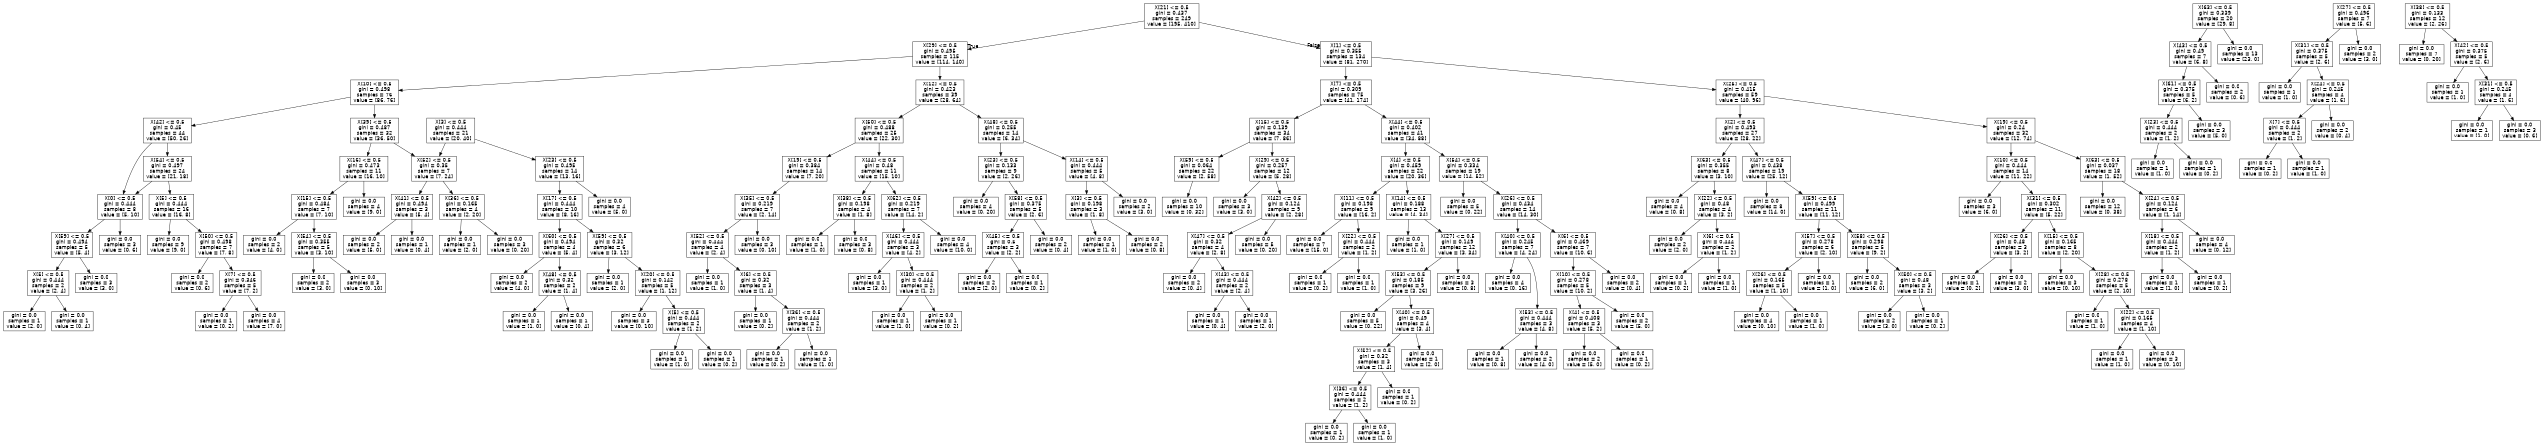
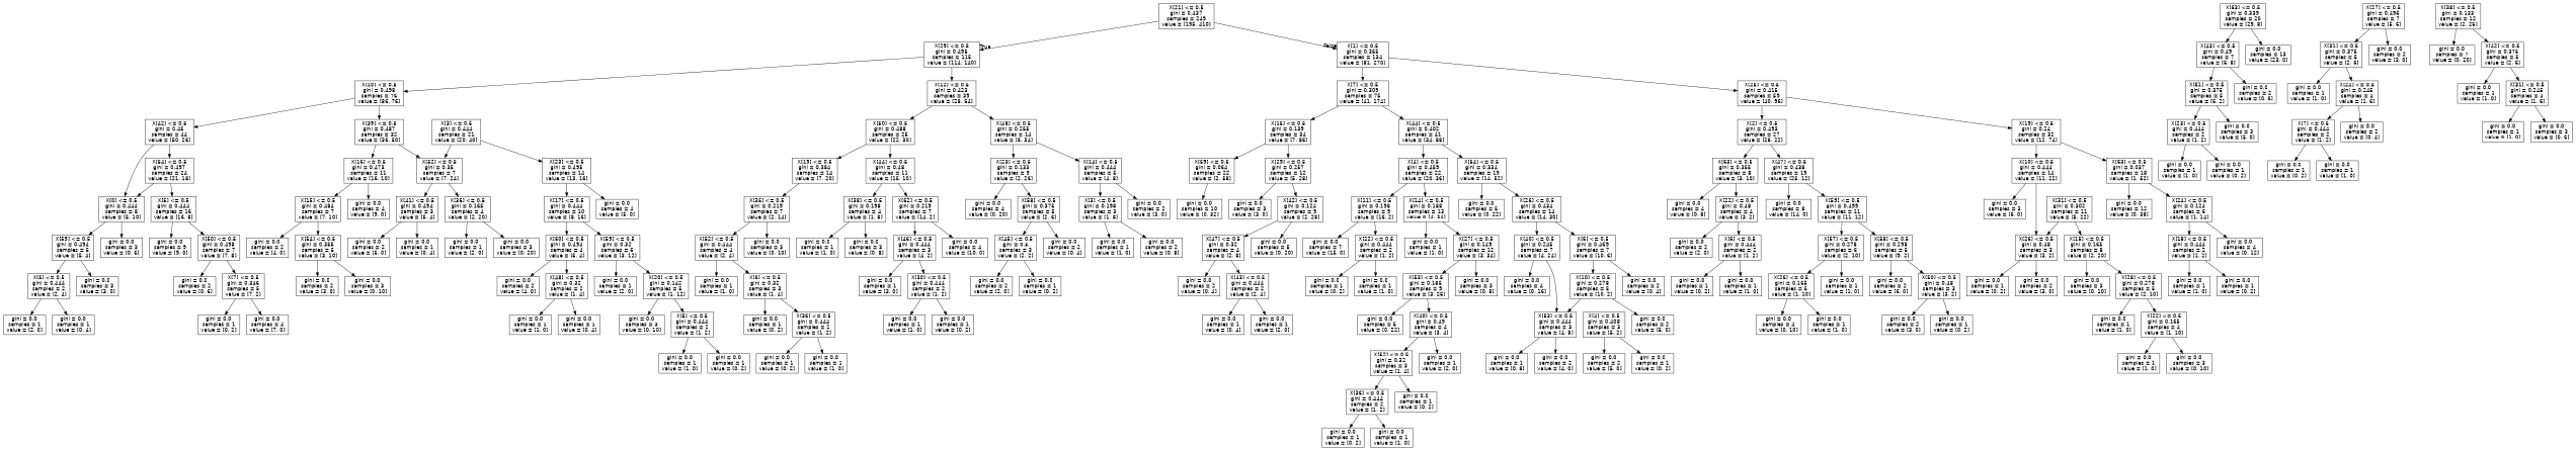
  digraph {
    node [fontname=helvetica shape=box]
    edge [fontname=helvetica]
    n1 [label="X[21] <= 0.5\ngini = 0.437\nsamples = 249\nvalue = [195, 410]"]
    n2 [label="X[29] <= 0.5\ngini = 0.495\nsamples = 115\nvalue = [114, 140]"]
    n3 [label="X[1] <= 0.5\ngini = 0.355\nsamples = 134\nvalue = [81, 270]"]
    n4 [label="X[10] <= 0.5\ngini = 0.498\nsamples = 76\nvalue = [86, 76]"]
    n5 [label="X[12] <= 0.5\ngini = 0.423\nsamples = 39\nvalue = [28, 64]"]
    n6 [label="X[7] <= 0.5\ngini = 0.309\nsamples = 75\nvalue = [41, 174]"]
    n7 [label="X[25] <= 0.5\ngini = 0.415\nsamples = 59\nvalue = [40, 96]"]
    n8 [label="X[42] <= 0.5\ngini = 0.45\nsamples = 44\nvalue = [50, 26]"]
    n9 [label="X[39] <= 0.5\ngini = 0.487\nsamples = 32\nvalue = [36, 50]"]
    n10 [label="X[50] <= 0.5\ngini = 0.488\nsamples = 25\nvalue = [22, 30]"]
    n11 [label="X[48] <= 0.5\ngini = 0.255\nsamples = 14\nvalue = [6, 34]"]
    n12 [label="X[54] <= 0.5\ngini = 0.497\nsamples = 24\nvalue = [21, 18]"]
    n13 [label="X[0] <= 0.5\ngini = 0.444\nsamples = 8\nvalue = [5, 10]"]
    n14 [label="X[16] <= 0.5\ngini = 0.473\nsamples = 11\nvalue = [16, 10]"]
    n15 [label="X[52] <= 0.5\ngini = 0.35\nsamples = 7\nvalue = [7, 24]"]
    n16 [label="X[63] <= 0.5\ngini = 0.339\nsamples = 20\nvalue = [29, 8]"]
    n17 [label="X[43] <= 0.5\ngini = 0.49\nsamples = 7\nvalue = [6, 8]"]
    n18 [label="gini = 0.0\nsamples = 13\nvalue = [23, 0]"]
    n19 [label="X[5] <= 0.5\ngini = 0.444\nsamples = 16\nvalue = [16, 8]"]
    n20 [label="X[61] <= 0.5\ngini = 0.375\nsamples = 5\nvalue = [6, 2]"]
    n21 [label="gini = 0.0\nsamples = 2\nvalue = [0, 6]"]
    n22 [label="X[23] <= 0.5\ngini = 0.444\nsamples = 2\nvalue = [1, 2]"]
    n23 [label="gini = 0.0\nsamples = 3\nvalue = [5, 0]"]
    n24 [label="gini = 0.0\nsamples = 1\nvalue = [1, 0]"]
    n25 [label="gini = 0.0\nsamples = 1\nvalue = [0, 2]"]
    n26 [label="X[59] <= 0.5\ngini = 0.494\nsamples = 5\nvalue = [5, 4]"]
    n27 [label="gini = 0.0\nsamples = 3\nvalue = [0, 6]"]
    n28 [label="gini = 0.0\nsamples = 9\nvalue = [9, 0]"]
    n29 [label="X[50] <= 0.5\ngini = 0.498\nsamples = 7\nvalue = [7, 8]"]
    n30 [label="X[5] <= 0.5\ngini = 0.444\nsamples = 2\nvalue = [2, 4]"]
    n31 [label="gini = 0.0\nsamples = 3\nvalue = [3, 0]"]
    n32 [label="gini = 0.0\nsamples = 1\nvalue = [2, 0]"]
    n33 [label="gini = 0.0\nsamples = 1\nvalue = [0, 4]"]
    n34 [label="gini = 0.0\nsamples = 2\nvalue = [0, 6]"]
    n35 [label="X[7] <= 0.5\ngini = 0.346\nsamples = 5\nvalue = [7, 2]"]
    n36 [label="gini = 0.0\nsamples = 1\nvalue = [0, 2]"]
    n37 [label="gini = 0.0\nsamples = 4\nvalue = [7, 0]"]
    n38 [label="X[3] <= 0.5\ngini = 0.444\nsamples = 21\nvalue = [20, 40]"]
    n39 [label="X[23] <= 0.5\ngini = 0.495\nsamples = 14\nvalue = [13, 16]"]
    n40 [label="X[15] <= 0.5\ngini = 0.484\nsamples = 7\nvalue = [7, 10]"]
    n41 [label="gini = 0.0\nsamples = 4\nvalue = [9, 0]"]
    n42 [label="X[17] <= 0.5\ngini = 0.444\nsamples = 10\nvalue = [8, 16]"]
    n43 [label="gini = 0.0\nsamples = 4\nvalue = [5, 0]"]
    n44 [label="X[41] <= 0.5\ngini = 0.494\nsamples = 3\nvalue = [5, 4]"]
    n45 [label="X[36] <= 0.5\ngini = 0.165\nsamples = 4\nvalue = [2, 20]"]
    n46 [label="X[60] <= 0.5\ngini = 0.494\nsamples = 4\nvalue = [5, 4]"]
    n47 [label="X[59] <= 0.5\ngini = 0.32\nsamples = 6\nvalue = [3, 12]"]
    n48 [label="gini = 0.0\nsamples = 2\nvalue = [4, 0]"]
    n49 [label="X[48] <= 0.5\ngini = 0.32\nsamples = 2\nvalue = [1, 4]"]
    n50 [label="gini = 0.0\nsamples = 1\nvalue = [2, 0]"]
    n51 [label="X[20] <= 0.5\ngini = 0.142\nsamples = 5\nvalue = [1, 12]"]
    n52 [label="gini = 0.0\nsamples = 1\nvalue = [1, 0]"]
    n53 [label="gini = 0.0\nsamples = 1\nvalue = [0, 4]"]
    n54 [label="gini = 0.0\nsamples = 3\nvalue = [0, 10]"]
    n55 [label="X[5] <= 0.5\ngini = 0.444\nsamples = 2\nvalue = [1, 2]"]
    n56 [label="gini = 0.0\nsamples = 1\nvalue = [1, 0]"]
    n57 [label="gini = 0.0\nsamples = 1\nvalue = [0, 2]"]
    n58 [label="gini = 0.0\nsamples = 2\nvalue = [5, 0]"]
    n59 [label="gini = 0.0\nsamples = 1\nvalue = [0, 4]"]
    n60 [label="gini = 0.0\nsamples = 1\nvalue = [2, 0]"]
    n61 [label="gini = 0.0\nsamples = 3\nvalue = [0, 20]"]
    n62 [label="gini = 0.0\nsamples = 2\nvalue = [4, 0]"]
    n63 [label="X[54] <= 0.5\ngini = 0.355\nsamples = 5\nvalue = [3, 10]"]
    n64 [label="gini = 0.0\nsamples = 2\nvalue = [3, 0]"]
    n65 [label="gini = 0.0\nsamples = 3\nvalue = [0, 10]"]
    n66 [label="X[19] <= 0.5\ngini = 0.384\nsamples = 14\nvalue = [7, 20]"]
    n67 [label="X[44] <= 0.5\ngini = 0.48\nsamples = 11\nvalue = [15, 10]"]
    n68 [label="X[23] <= 0.5\ngini = 0.133\nsamples = 9\nvalue = [2, 26]"]
    n69 [label="X[14] <= 0.5\ngini = 0.444\nsamples = 5\nvalue = [4, 8]"]
    n70 [label="X[35] <= 0.5\ngini = 0.219\nsamples = 7\nvalue = [2, 14]"]
    n71 [label="X[38] <= 0.5\ngini = 0.198\nsamples = 4\nvalue = [1, 8]"]
    n72 [label="X[62] <= 0.5\ngini = 0.219\nsamples = 7\nvalue = [14, 2]"]
    n73 [label="X[27] <= 0.5\ngini = 0.496\nsamples = 7\nvalue = [5, 6]"]
    n74 [label="X[31] <= 0.5\ngini = 0.375\nsamples = 5\nvalue = [2, 6]"]
    n75 [label="gini = 0.0\nsamples = 2\nvalue = [3, 0]"]
    n76 [label="X[52] <= 0.5\ngini = 0.444\nsamples = 4\nvalue = [2, 4]"]
    n77 [label="gini = 0.0\nsamples = 3\nvalue = [0, 10]"]
    n78 [label="gini = 0.0\nsamples = 1\nvalue = [1, 0]"]
    n79 [label="X[24] <= 0.5\ngini = 0.245\nsamples = 4\nvalue = [1, 6]"]
    n80 [label="X[7] <= 0.5\ngini = 0.444\nsamples = 2\nvalue = [1, 2]"]
    n81 [label="gini = 0.0\nsamples = 2\nvalue = [0, 4]"]
    n82 [label="gini = 0.0\nsamples = 1\nvalue = [0, 2]"]
    n83 [label="gini = 0.0\nsamples = 1\nvalue = [1, 0]"]
    n84 [label="gini = 0.0\nsamples = 1\nvalue = [1, 0]"]
    n85 [label="X[6] <= 0.5\ngini = 0.32\nsamples = 3\nvalue = [1, 4]"]
    n86 [label="gini = 0.0\nsamples = 1\nvalue = [0, 2]"]
    n87 [label="X[36] <= 0.5\ngini = 0.444\nsamples = 2\nvalue = [1, 2]"]
    n88 [label="gini = 0.0\nsamples = 1\nvalue = [0, 2]"]
    n89 [label="gini = 0.0\nsamples = 1\nvalue = [1, 0]"]
    n90 [label="gini = 0.0\nsamples = 1\nvalue = [1, 0]"]
    n91 [label="gini = 0.0\nsamples = 3\nvalue = [0, 8]"]
    n92 [label="X[46] <= 0.5\ngini = 0.444\nsamples = 3\nvalue = [4, 2]"]
    n93 [label="gini = 0.0\nsamples = 4\nvalue = [10, 0]"]
    n94 [label="gini = 0.0\nsamples = 1\nvalue = [3, 0]"]
    n95 [label="X[30] <= 0.5\ngini = 0.444\nsamples = 2\nvalue = [1, 2]"]
    n96 [label="gini = 0.0\nsamples = 1\nvalue = [1, 0]"]
    n97 [label="gini = 0.0\nsamples = 1\nvalue = [0, 2]"]
    n98 [label="gini = 0.0\nsamples = 4\nvalue = [0, 20]"]
    n99 [label="X[58] <= 0.5\ngini = 0.375\nsamples = 5\nvalue = [2, 6]"]
    n100 [label="X[3] <= 0.5\ngini = 0.198\nsamples = 3\nvalue = [1, 8]"]
    n101 [label="gini = 0.0\nsamples = 2\nvalue = [3, 0]"]
    n102 [label="X[45] <= 0.5\ngini = 0.5\nsamples = 3\nvalue = [2, 2]"]
    n103 [label="gini = 0.0\nsamples = 2\nvalue = [0, 4]"]
    n104 [label="gini = 0.0\nsamples = 2\nvalue = [2, 0]"]
    n105 [label="gini = 0.0\nsamples = 1\nvalue = [0, 2]"]
    n106 [label="gini = 0.0\nsamples = 1\nvalue = [1, 0]"]
    n107 [label="gini = 0.0\nsamples = 2\nvalue = [0, 8]"]
    n108 [label="X[15] <= 0.5\ngini = 0.139\nsamples = 34\nvalue = [7, 86]"]
    n109 [label="X[44] <= 0.5\ngini = 0.402\nsamples = 41\nvalue = [34, 88]"]
    n110 [label="X[2] <= 0.5\ngini = 0.493\nsamples = 27\nvalue = [28, 22]"]
    n111 [label="X[19] <= 0.5\ngini = 0.24\nsamples = 32\nvalue = [12, 74]"]
    n112 [label="X[59] <= 0.5\ngini = 0.064\nsamples = 22\nvalue = [2, 58]"]
    n113 [label="X[29] <= 0.5\ngini = 0.257\nsamples = 12\nvalue = [5, 28]"]
    n114 [label="X[4] <= 0.5\ngini = 0.459\nsamples = 22\nvalue = [20, 36]"]
    n115 [label="X[54] <= 0.5\ngini = 0.334\nsamples = 19\nvalue = [14, 52]"]
    n116 [label="gini = 0.0\nsamples = 10\nvalue = [0, 32]"]
    n117 [label="gini = 0.0\nsamples = 3\nvalue = [3, 0]"]
    n118 [label="X[42] <= 0.5\ngini = 0.124\nsamples = 9\nvalue = [2, 28]"]
    n119 [label="X[38] <= 0.5\ngini = 0.133\nsamples = 12\nvalue = [2, 26]"]
    n120 [label="gini = 0.0\nsamples = 7\nvalue = [0, 20]"]
    n121 [label="X[42] <= 0.5\ngini = 0.375\nsamples = 5\nvalue = [2, 6]"]
    n122 [label="gini = 0.0\nsamples = 1\nvalue = [1, 0]"]
    n123 [label="X[31] <= 0.5\ngini = 0.245\nsamples = 4\nvalue = [1, 6]"]
    n124 [label="gini = 0.0\nsamples = 1\nvalue = [1, 0]"]
    n125 [label="gini = 0.0\nsamples = 3\nvalue = [0, 6]"]
    n126 [label="X[47] <= 0.5\ngini = 0.32\nsamples = 4\nvalue = [2, 8]"]
    n127 [label="gini = 0.0\nsamples = 5\nvalue = [0, 20]"]
    n128 [label="gini = 0.0\nsamples = 2\nvalue = [0, 4]"]
    n129 [label="X[43] <= 0.5\ngini = 0.444\nsamples = 2\nvalue = [2, 4]"]
    n130 [label="gini = 0.0\nsamples = 1\nvalue = [0, 4]"]
    n131 [label="gini = 0.0\nsamples = 1\nvalue = [2, 0]"]
    n132 [label="X[11] <= 0.5\ngini = 0.198\nsamples = 9\nvalue = [16, 2]"]
    n133 [label="X[14] <= 0.5\ngini = 0.188\nsamples = 13\nvalue = [4, 34]"]
    n134 [label="gini = 0.0\nsamples = 5\nvalue = [0, 22]"]
    n135 [label="X[26] <= 0.5\ngini = 0.434\nsamples = 14\nvalue = [14, 30]"]
    n136 [label="gini = 0.0\nsamples = 7\nvalue = [15, 0]"]
    n137 [label="X[22] <= 0.5\ngini = 0.444\nsamples = 2\nvalue = [1, 2]"]
    n138 [label="gini = 0.0\nsamples = 1\nvalue = [1, 0]"]
    n139 [label="X[27] <= 0.5\ngini = 0.149\nsamples = 12\nvalue = [3, 34]"]
    n140 [label="gini = 0.0\nsamples = 1\nvalue = [0, 2]"]
    n141 [label="gini = 0.0\nsamples = 1\nvalue = [1, 0]"]
    n142 [label="X[53] <= 0.5\ngini = 0.185\nsamples = 9\nvalue = [3, 26]"]
    n143 [label="gini = 0.0\nsamples = 3\nvalue = [0, 8]"]
    n144 [label="gini = 0.0\nsamples = 5\nvalue = [0, 22]"]
    n145 [label="X[40] <= 0.5\ngini = 0.49\nsamples = 4\nvalue = [3, 4]"]
    n146 [label="X[52] <= 0.5\ngini = 0.32\nsamples = 3\nvalue = [1, 4]"]
    n147 [label="gini = 0.0\nsamples = 1\nvalue = [2, 0]"]
    n148 [label="X[36] <= 0.5\ngini = 0.444\nsamples = 2\nvalue = [1, 2]"]
    n149 [label="gini = 0.0\nsamples = 1\nvalue = [0, 2]"]
    n150 [label="gini = 0.0\nsamples = 1\nvalue = [0, 2]"]
    n151 [label="gini = 0.0\nsamples = 1\nvalue = [1, 0]"]
    n152 [label="X[40] <= 0.5\ngini = 0.245\nsamples = 7\nvalue = [4, 24]"]
    n153 [label="X[6] <= 0.5\ngini = 0.469\nsamples = 7\nvalue = [10, 6]"]
    n154 [label="gini = 0.0\nsamples = 4\nvalue = [0, 16]"]
    n155 [label="X[53] <= 0.5\ngini = 0.444\nsamples = 3\nvalue = [4, 8]"]
    n156 [label="gini = 0.0\nsamples = 2\nvalue = [0, 4]"]
    n157 [label="X[10] <= 0.5\ngini = 0.278\nsamples = 5\nvalue = [10, 2]"]
    n158 [label="gini = 0.0\nsamples = 1\nvalue = [0, 8]"]
    n159 [label="gini = 0.0\nsamples = 2\nvalue = [4, 0]"]
    n160 [label="X[4] <= 0.5\ngini = 0.408\nsamples = 3\nvalue = [5, 2]"]
    n161 [label="gini = 0.0\nsamples = 2\nvalue = [5, 0]"]
    n162 [label="gini = 0.0\nsamples = 2\nvalue = [5, 0]"]
    n163 [label="gini = 0.0\nsamples = 1\nvalue = [0, 2]"]
    n164 [label="X[63] <= 0.5\ngini = 0.355\nsamples = 8\nvalue = [3, 10]"]
    n165 [label="X[47] <= 0.5\ngini = 0.438\nsamples = 19\nvalue = [25, 12]"]
    n166 [label="X[10] <= 0.5\ngini = 0.444\nsamples = 14\nvalue = [11, 22]"]
    n167 [label="X[63] <= 0.5\ngini = 0.037\nsamples = 18\nvalue = [1, 52]"]
    n168 [label="gini = 0.0\nsamples = 4\nvalue = [0, 8]"]
    n169 [label="X[22] <= 0.5\ngini = 0.48\nsamples = 4\nvalue = [3, 2]"]
    n170 [label="gini = 0.0\nsamples = 8\nvalue = [14, 0]"]
    n171 [label="X[59] <= 0.5\ngini = 0.499\nsamples = 11\nvalue = [11, 12]"]
    n172 [label="gini = 0.0\nsamples = 2\nvalue = [2, 0]"]
    n173 [label="X[6] <= 0.5\ngini = 0.444\nsamples = 2\nvalue = [1, 2]"]
    n174 [label="gini = 0.0\nsamples = 1\nvalue = [0, 2]"]
    n175 [label="gini = 0.0\nsamples = 1\nvalue = [1, 0]"]
    n176 [label="X[57] <= 0.5\ngini = 0.278\nsamples = 6\nvalue = [2, 10]"]
    n177 [label="X[58] <= 0.5\ngini = 0.298\nsamples = 5\nvalue = [9, 2]"]
    n178 [label="X[26] <= 0.5\ngini = 0.165\nsamples = 5\nvalue = [1, 10]"]
    n179 [label="gini = 0.0\nsamples = 1\nvalue = [1, 0]"]
    n180 [label="gini = 0.0\nsamples = 2\nvalue = [6, 0]"]
    n181 [label="X[50] <= 0.5\ngini = 0.48\nsamples = 3\nvalue = [3, 2]"]
    n182 [label="gini = 0.0\nsamples = 4\nvalue = [0, 10]"]
    n183 [label="gini = 0.0\nsamples = 1\nvalue = [1, 0]"]
    n184 [label="gini = 0.0\nsamples = 2\nvalue = [3, 0]"]
    n185 [label="gini = 0.0\nsamples = 1\nvalue = [0, 2]"]
    n186 [label="gini = 0.0\nsamples = 3\nvalue = [6, 0]"]
    n187 [label="X[31] <= 0.5\ngini = 0.302\nsamples = 11\nvalue = [5, 22]"]
    n188 [label="gini = 0.0\nsamples = 12\nvalue = [0, 38]"]
    n189 [label="X[24] <= 0.5\ngini = 0.124\nsamples = 6\nvalue = [1, 14]"]
    n190 [label="X[26] <= 0.5\ngini = 0.48\nsamples = 3\nvalue = [3, 2]"]
    n191 [label="X[15] <= 0.5\ngini = 0.165\nsamples = 8\nvalue = [2, 20]"]
    n192 [label="gini = 0.0\nsamples = 1\nvalue = [0, 2]"]
    n193 [label="gini = 0.0\nsamples = 2\nvalue = [3, 0]"]
    n194 [label="gini = 0.0\nsamples = 3\nvalue = [0, 10]"]
    n195 [label="X[28] <= 0.5\ngini = 0.278\nsamples = 5\nvalue = [2, 10]"]
    n196 [label="gini = 0.0\nsamples = 1\nvalue = [1, 0]"]
    n197 [label="X[22] <= 0.5\ngini = 0.165\nsamples = 4\nvalue = [1, 10]"]
    n198 [label="gini = 0.0\nsamples = 1\nvalue = [1, 0]"]
    n199 [label="gini = 0.0\nsamples = 3\nvalue = [0, 10]"]
    n200 [label="X[18] <= 0.5\ngini = 0.444\nsamples = 2\nvalue = [1, 2]"]
    n201 [label="gini = 0.0\nsamples = 4\nvalue = [0, 12]"]
    n202 [label="gini = 0.0\nsamples = 1\nvalue = [1, 0]"]
    n203 [label="gini = 0.0\nsamples = 1\nvalue = [0, 2]"]
    n1 -> n2 [headlabel=True labelangle=45 labeldistance=2.5]
    n1 -> n3 [headlabel=False labelangle=-45 labeldistance=2.5]
    n2 -> n4
    n2 -> n5
    n3 -> n6
    n3 -> n7
    n4 -> n8
    n4 -> n9
    n5 -> n10
    n5 -> n11
    n6 -> n108
    n6 -> n109
    n7 -> n110
    n7 -> n111
    n8 -> n12
    n8 -> n13
    n9 -> n14
    n9 -> n15
    n10 -> n66
    n10 -> n67
    n11 -> n68
    n11 -> n69
    n12 -> n13
    n12 -> n19
    n13 -> n26
    n13 -> n27
    n14 -> n40
    n14 -> n41
    n15 -> n44
    n15 -> n45
    n16 -> n17
    n16 -> n18
    n17 -> n20
    n17 -> n21
    n19 -> n28
    n19 -> n29
    n20 -> n22
    n20 -> n23
    n22 -> n24
    n22 -> n25
    n26 -> n30
    n26 -> n31
    n29 -> n34
    n29 -> n35
    n30 -> n32
    n30 -> n33
    n35 -> n36
    n35 -> n37
    n38 -> n15
    n38 -> n39
    n39 -> n42
    n39 -> n43
    n40 -> n62
    n40 -> n63
    n42 -> n46
    n42 -> n47
    n44 -> n58
    n44 -> n59
    n45 -> n60
    n45 -> n61
    n46 -> n48
    n46 -> n49
    n47 -> n50
    n47 -> n51
    n49 -> n52
    n49 -> n53
    n51 -> n54
    n51 -> n55
    n55 -> n56
    n55 -> n57
    n63 -> n64
    n63 -> n65
    n66 -> n70
    n67 -> n71
    n67 -> n72
    n68 -> n98
    n68 -> n99
    n69 -> n100
    n69 -> n101
    n70 -> n76
    n70 -> n77
    n71 -> n90
    n71 -> n91
    n72 -> n92
    n72 -> n93
    n73 -> n74
    n73 -> n75
    n74 -> n78
    n74 -> n79
    n76 -> n84
    n76 -> n85
    n79 -> n80
    n79 -> n81
    n80 -> n82
    n80 -> n83
    n85 -> n86
    n85 -> n87
    n87 -> n88
    n87 -> n89
    n92 -> n94
    n92 -> n95
    n95 -> n96
    n95 -> n97
    n99 -> n102
    n99 -> n103
    n100 -> n106
    n100 -> n107
    n102 -> n104
    n102 -> n105
    n108 -> n112
    n108 -> n113
    n109 -> n114
    n109 -> n115
    n110 -> n164
    n110 -> n165
    n111 -> n166
    n111 -> n167
    n112 -> n116
    n113 -> n117
    n113 -> n118
    n114 -> n132
    n114 -> n133
    n115 -> n134
    n115 -> n135
    n118 -> n126
    n118 -> n127
    n119 -> n120
    n119 -> n121
    n121 -> n122
    n121 -> n123
    n123 -> n124
    n123 -> n125
    n126 -> n128
    n126 -> n129
    n129 -> n130
    n129 -> n131
    n132 -> n136
    n132 -> n137
    n133 -> n138
    n133 -> n139
    n135 -> n152
    n135 -> n153
    n137 -> n140
    n137 -> n141
    n139 -> n142
    n139 -> n143
    n142 -> n144
    n142 -> n145
    n145 -> n146
    n145 -> n147
    n146 -> n148
    n146 -> n149
    n148 -> n150
    n148 -> n151
    n152 -> n154
    n152 -> n155
    n153 -> n156
    n153 -> n157
    n155 -> n158
    n155 -> n159
-   n157 -> n160
+   n157 -> n155
    n157 -> n161
    n160 -> n162
    n160 -> n163
    n164 -> n168
    n164 -> n169
    n165 -> n170
    n165 -> n171
    n166 -> n186
-   n166 -> n187
+   n166 -> n190
    n167 -> n188
    n167 -> n189
    n169 -> n172
    n169 -> n173
    n171 -> n176
    n171 -> n177
    n173 -> n174
    n173 -> n175
    n176 -> n178
    n176 -> n179
    n177 -> n180
    n177 -> n181
    n178 -> n182
    n178 -> n183
    n181 -> n184
    n181 -> n185
    n187 -> n190
    n187 -> n191
    n189 -> n200
    n189 -> n201
    n190 -> n192
    n190 -> n193
    n191 -> n194
    n191 -> n195
    n195 -> n196
    n195 -> n197
    n197 -> n198
    n197 -> n199
    n200 -> n202
    n200 -> n203
  }
